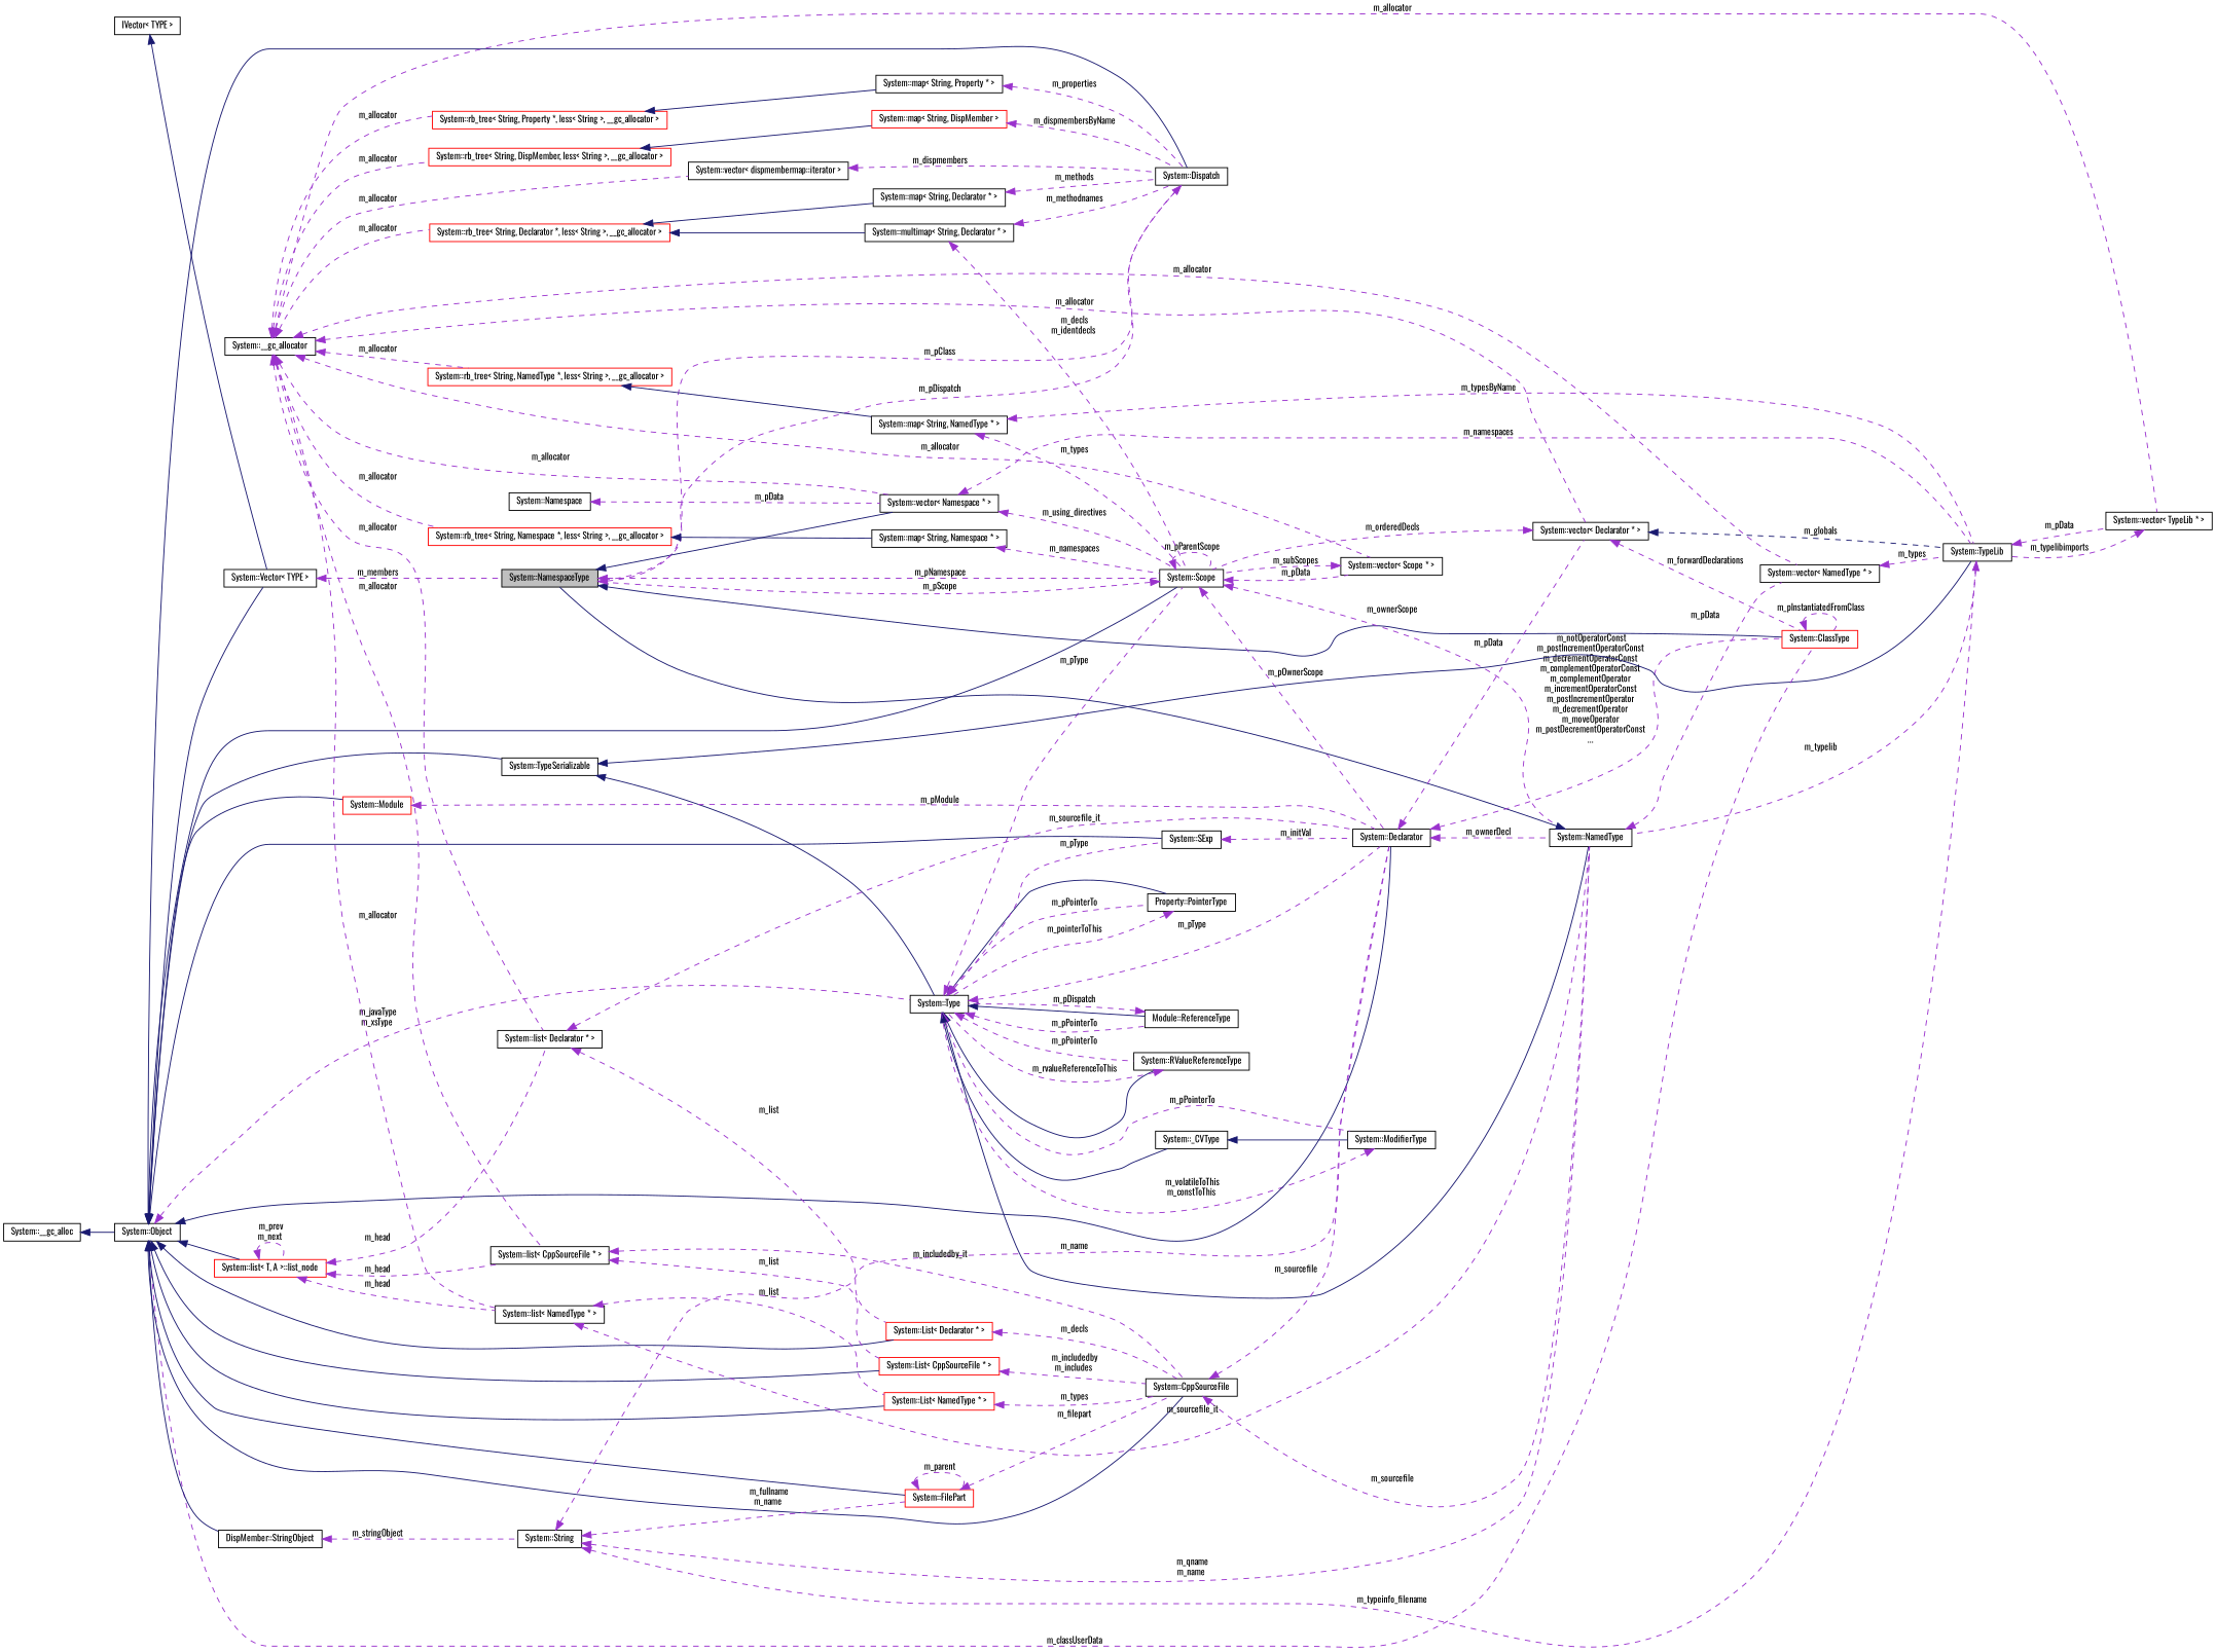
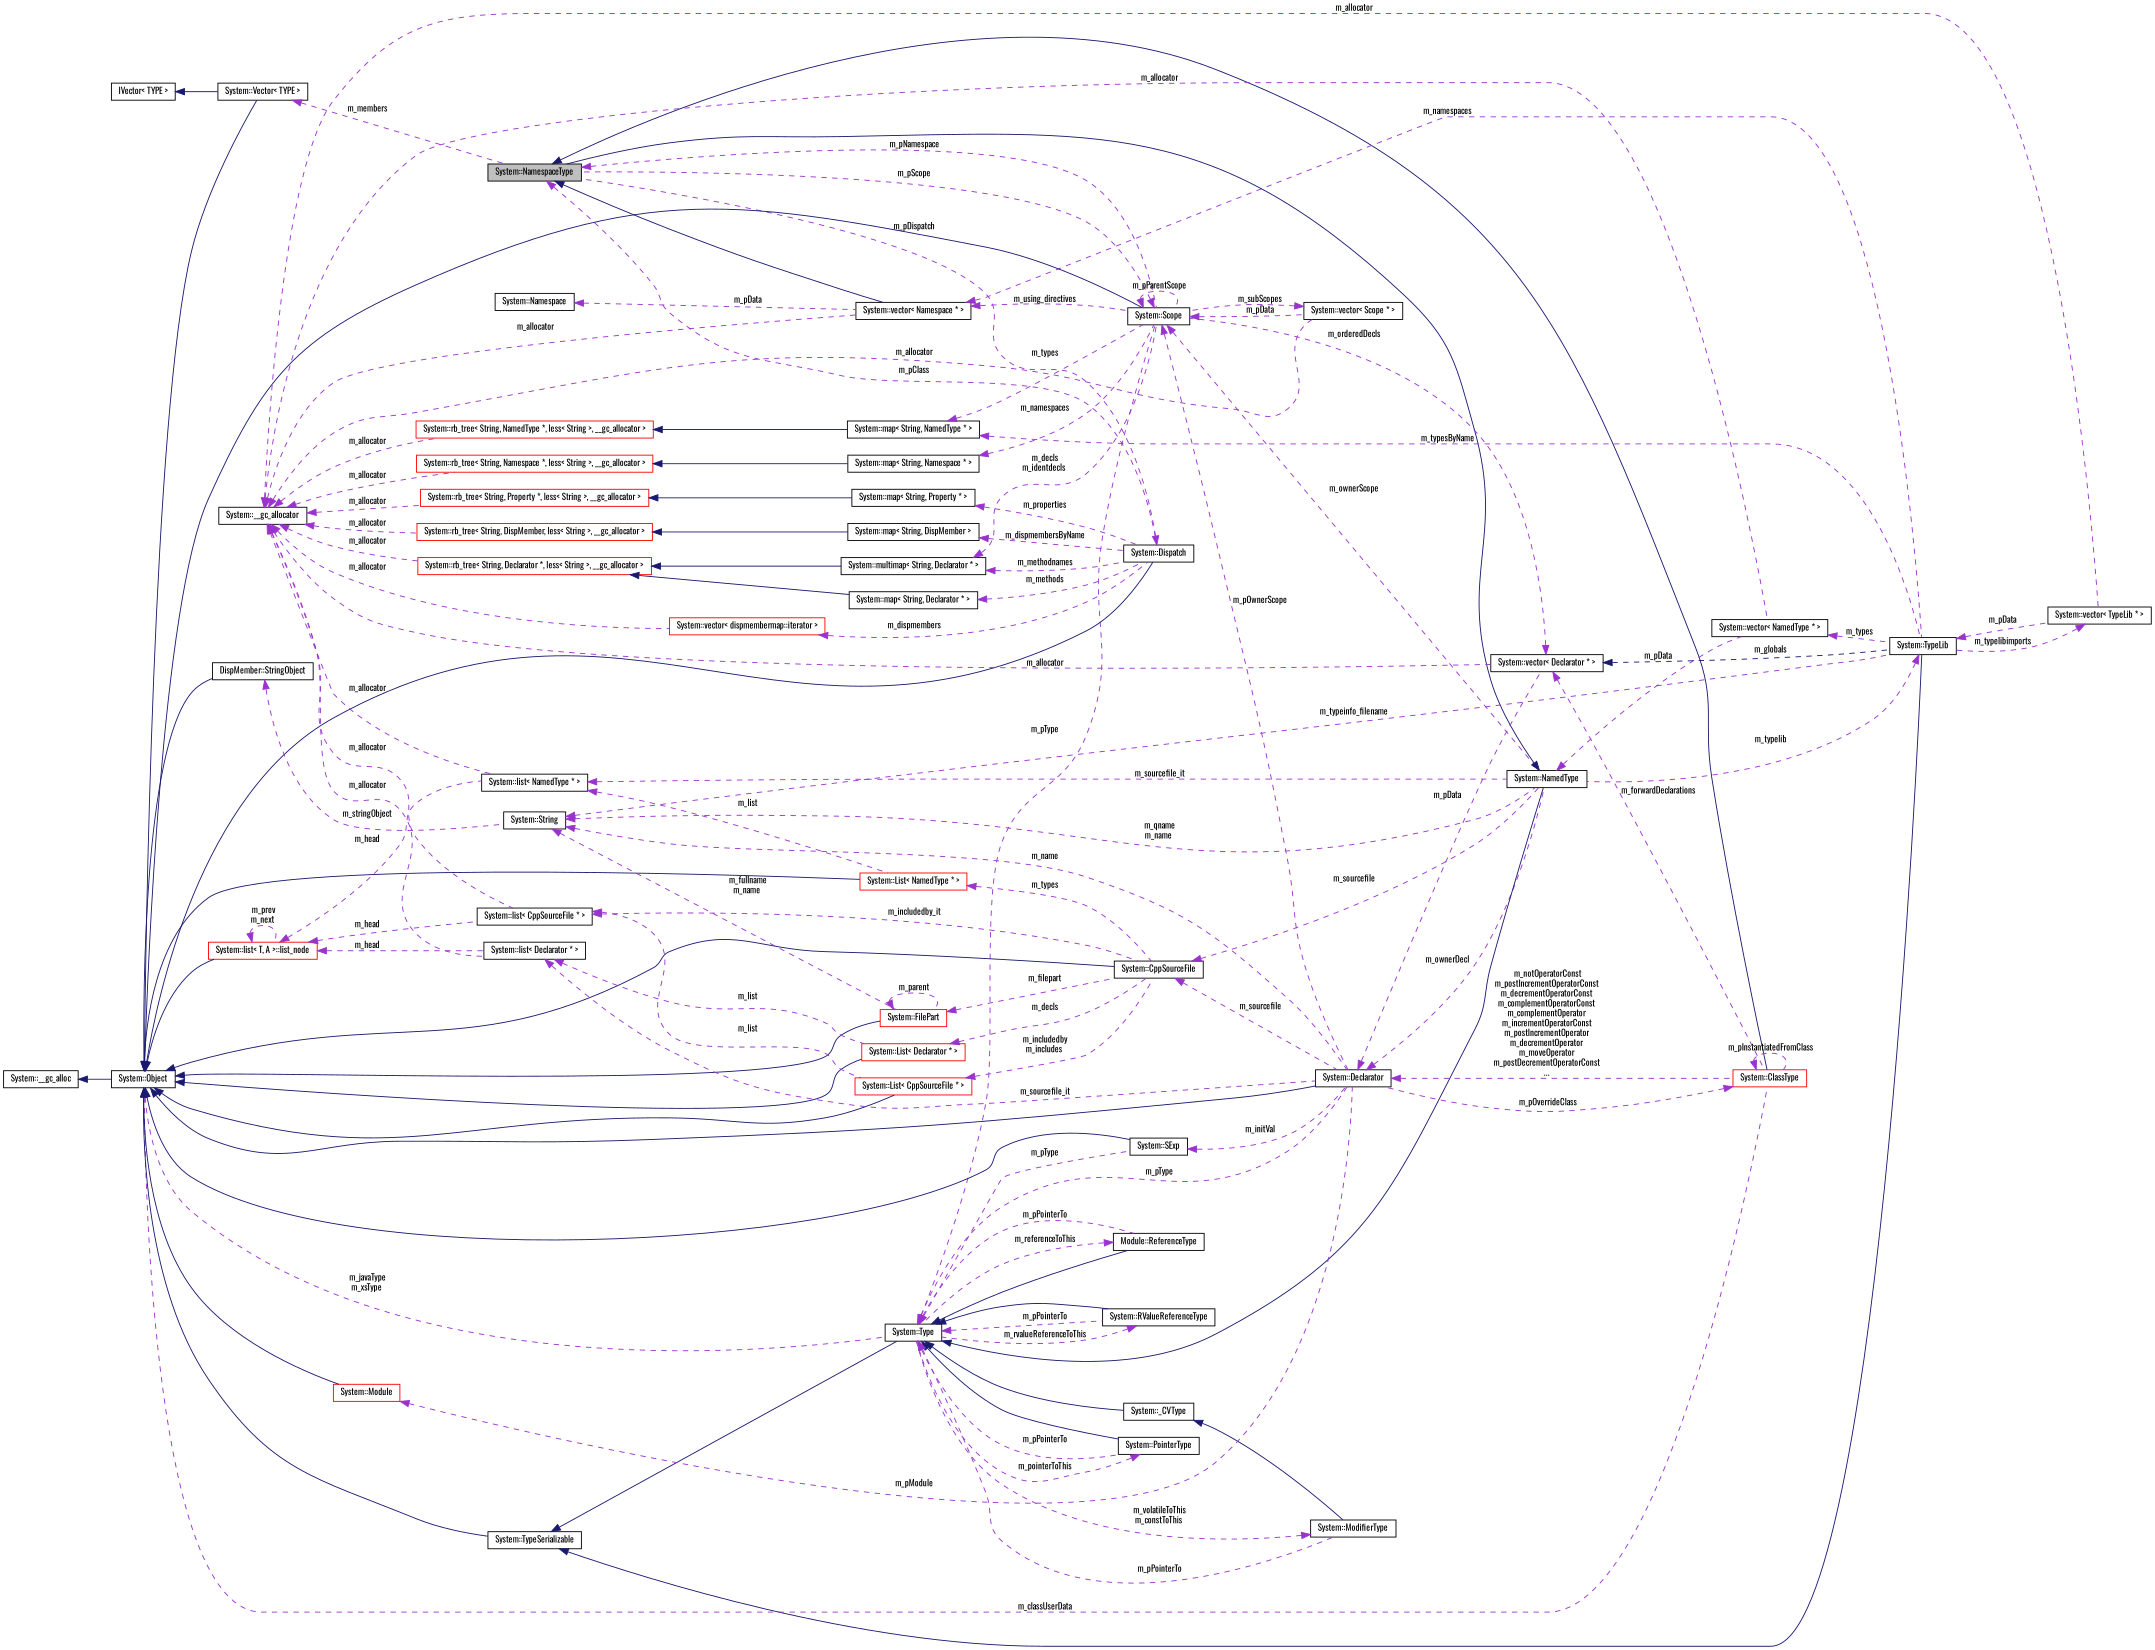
  digraph {
    fontname=Oswald
    rankdir=LR
    node [color=black fillcolor=white fontname=Oswald fontsize=10 shape=record style=filled]
    edge [color=darkorchid3 dir=back fontname=Oswald fontsize=10 labelfontname=Helvetica labelfontsize=10 style=dashed]
    n1 [fillcolor=grey75 fontcolor=black height=0.2 label="System::NamespaceType" width=0.4]
    n2 [height=0.2 label="System::Scope" width=0.4]
    n3 [color=red height=0.2 label="System::ClassType" width=0.4]
    n4 [height=0.2 label="System::Dispatch" width=0.4]
    n5 [height=0.2 label="System::vector\< Namespace * \>" width=0.4]
    n6 [height=0.2 label="System::NamedType" width=0.4]
    n7 [height=0.2 label="System::Declarator" width=0.4]
    n8 [height=0.2 label="System::vector\< Scope * \>" width=0.4]
    n9 [height=0.2 label="System::Namespace" width=0.4]
    n10 [height=0.2 label="System::vector\< NamedType * \>" width=0.4]
    n11 [height=0.2 label="System::TypeLib" width=0.4]
    n12 [height=0.2 label="System::Type" width=0.4]
-   n13 [height=0.2 label="Property::PointerType" width=0.4]
+   n13 [height=0.2 label="System::PointerType" width=0.4]
    n14 [height=0.2 label="Module::ReferenceType" width=0.4]
    n15 [height=0.2 label="System::RValueReferenceType" width=0.4]
    n16 [height=0.2 label="System::ModifierType" width=0.4]
    n17 [height=0.2 label="System::_CVType" width=0.4]
    n18 [height=0.2 label="System::SExp" width=0.4]
    n19 [height=0.2 label="System::vector\< Declarator * \>" width=0.4]
    n20 [height=0.2 label="System::TypeSerializable" width=0.4]
    n21 [height=0.2 label="System::vector\< TypeLib * \>" width=0.4]
    n22 [height=0.2 label="System::Object" width=0.4]
    n23 [height=0.2 label="System::CppSourceFile" width=0.4]
    n24 [color=red height=0.2 label="System::FilePart" width=0.4]
    n25 [height=0.2 label="DispMember::StringObject" width=0.4]
    n26 [color=red height=0.2 label="System::List\< NamedType * \>" width=0.4]
    n27 [color=red height=0.2 label="System::list\< T, A \>::list_node" width=0.4]
    n28 [color=red height=0.2 label="System::List\< CppSourceFile * \>" width=0.4]
    n29 [color=red height=0.2 label="System::List\< Declarator * \>" width=0.4]
    n30 [color=red height=0.2 label="System::Module" width=0.4]
    n31 [height=0.2 label="System::Vector\< TYPE \>" width=0.4]
    n32 [height=0.2 label="System::String" width=0.4]
    n33 [height=0.2 label="System::list\< NamedType * \>" width=0.4]
    n34 [height=0.2 label="System::list\< CppSourceFile * \>" width=0.4]
    n35 [height=0.2 label="System::list\< Declarator * \>" width=0.4]
    n36 [height=0.2 label="System::__gc_alloc" width=0.4]
    n37 [height=0.2 label="System::__gc_allocator" width=0.4]
    n38 [color=red height=0.2 label="System::rb_tree\< String, Declarator *, less\< String \>, __gc_allocator \>" width=0.4]
    n39 [color=red height=0.2 label="System::rb_tree\< String, Namespace *, less\< String \>, __gc_allocator \>" width=0.4]
    n40 [color=red height=0.2 label="System::rb_tree\< String, NamedType *, less\< String \>, __gc_allocator \>" width=0.4]
    n41 [color=red height=0.2 label="System::rb_tree\< String, DispMember, less\< String \>, __gc_allocator \>" width=0.4]
-   n42 [height=0.2 label="System::vector\< dispmembermap::iterator \>" width=0.4]
+   n42 [color=red height=0.2 label="System::vector\< dispmembermap::iterator \>" width=0.4]
    n43 [color=red height=0.2 label="System::rb_tree\< String, Property *, less\< String \>, __gc_allocator \>" width=0.4]
    n44 [height=0.2 label="System::multimap\< String, Declarator * \>" width=0.4]
    n45 [height=0.2 label="System::map\< String, Declarator * \>" width=0.4]
    n46 [height=0.2 label="System::map\< String, Namespace * \>" width=0.4]
    n47 [height=0.2 label="System::map\< String, NamedType * \>" width=0.4]
-   n48 [color=red height=0.2 label="System::map\< String, DispMember \>" width=0.4]
+   n48 [height=0.2 label="System::map\< String, DispMember \>" width=0.4]
    n49 [height=0.2 label="System::map\< String, Property * \>" width=0.4]
    n50 [height=0.2 label="IVector\< TYPE \>" width=0.4]
    n1 -> n2 [label=" m_pNamespace"]
    n1 -> n3 [color=midnightblue style=solid]
    n1 -> n4 [label=" m_pClass"]
    n1 -> n5 [color=midnightblue style=solid]
    n2 -> n1 [label=" m_pScope"]
    n2 -> n2 [label=" m_pParentScope"]
    n2 -> n6 [label=" m_ownerScope"]
    n2 -> n7 [label=" m_pOwnerScope"]
    n2 -> n8 [label=" m_pData"]
    n3 -> n3 [label=" m_pInstantiatedFromClass"]
+   n3 -> n7 [label=" m_pOverrideClass"]
    n4 -> n1 [label=" m_pDispatch"]
    n5 -> n2 [label=" m_using_directives"]
    n5 -> n11 [label=" m_namespaces"]
    n6 -> n1 [color=midnightblue style=solid]
    n6 -> n10 [label=" m_pData"]
    n7 -> n3 [label=" m_notOperatorConst\nm_postIncrementOperatorConst\nm_decrementOperatorConst\nm_complementOperatorConst\nm_complementOperator\nm_incrementOperatorConst\nm_postIncrementOperator\nm_decrementOperator\nm_moveOperator\nm_postDecrementOperatorConst\n..."]
    n7 -> n6 [label=" m_ownerDecl"]
    n7 -> n19 [label=" m_pData"]
    n8 -> n2 [label=" m_subScopes"]
    n9 -> n5 [label=" m_pData"]
    n10 -> n11 [label=" m_types"]
    n11 -> n6 [label=" m_typelib"]
    n11 -> n21 [label=" m_pData"]
    n12 -> n2 [label=" m_pType"]
    n12 -> n6 [color=midnightblue style=solid]
    n12 -> n7 [label=" m_pType"]
    n12 -> n13 [color=midnightblue style=solid]
    n12 -> n13 [label=" m_pPointerTo"]
    n12 -> n14 [color=midnightblue style=solid]
    n12 -> n14 [label=" m_pPointerTo"]
    n12 -> n15 [color=midnightblue style=solid]
    n12 -> n15 [label=" m_pPointerTo"]
    n12 -> n16 [label=" m_pPointerTo"]
    n12 -> n17 [color=midnightblue style=solid]
    n12 -> n18 [label=" m_pType"]
    n13 -> n12 [label=" m_pointerToThis"]
-   n14 -> n12 [label=" m_pDispatch"]
+   n14 -> n12 [label=" m_referenceToThis"]
    n15 -> n12 [label=" m_rvalueReferenceToThis"]
    n16 -> n12 [label=" m_volatileToThis\nm_constToThis"]
    n17 -> n16 [color=midnightblue style=solid]
    n18 -> n7 [label=" m_initVal"]
    n19 -> n2 [label=" m_orderedDecls"]
    n19 -> n3 [label=" m_forwardDeclarations"]
    n19 -> n11 [color=midnightblue label=" m_globals"]
    n20 -> n11 [color=midnightblue style=solid]
    n20 -> n12 [color=midnightblue style=solid]
    n21 -> n11 [label=" m_typelibimports"]
    n22 -> n2 [color=midnightblue style=solid]
    n22 -> n3 [label=" m_classUserData"]
    n22 -> n4 [color=midnightblue style=solid]
    n22 -> n7 [color=midnightblue style=solid]
    n22 -> n12 [label=" m_javaType\nm_xsType"]
    n22 -> n18 [color=midnightblue style=solid]
    n22 -> n20 [color=midnightblue style=solid]
    n22 -> n23 [color=midnightblue style=solid]
    n22 -> n24 [color=midnightblue style=solid]
    n22 -> n25 [color=midnightblue style=solid]
    n22 -> n26 [color=midnightblue style=solid]
    n22 -> n27 [color=midnightblue style=solid]
    n22 -> n28 [color=midnightblue style=solid]
    n22 -> n29 [color=midnightblue style=solid]
    n22 -> n30 [color=midnightblue style=solid]
    n22 -> n31 [color=midnightblue style=solid]
    n23 -> n6 [label=" m_sourcefile"]
    n23 -> n7 [label=" m_sourcefile"]
    n24 -> n23 [label=" m_filepart"]
    n24 -> n24 [label=" m_parent"]
    n25 -> n32 [label=" m_stringObject"]
    n26 -> n23 [label=" m_types"]
    n27 -> n27 [label=" m_prev\nm_next"]
    n27 -> n33 [label=" m_head"]
    n27 -> n34 [label=" m_head"]
    n27 -> n35 [label=" m_head"]
    n28 -> n23 [label=" m_includedby\nm_includes"]
    n29 -> n23 [label=" m_decls"]
    n30 -> n7 [label=" m_pModule"]
    n31 -> n1 [label=" m_members"]
    n32 -> n6 [label=" m_qname\nm_name"]
    n32 -> n7 [label=" m_name"]
    n32 -> n11 [label=" m_typeinfo_filename"]
    n32 -> n24 [label=" m_fullname\nm_name"]
    n33 -> n6 [label=" m_sourcefile_it"]
    n33 -> n26 [label=" m_list"]
    n34 -> n23 [label=" m_includedby_it"]
    n34 -> n28 [label=" m_list"]
    n35 -> n7 [label=" m_sourcefile_it"]
    n35 -> n29 [label=" m_list"]
    n36 -> n22 [color=midnightblue style=solid]
    n37 -> n5 [label=" m_allocator"]
    n37 -> n8 [label=" m_allocator"]
    n37 -> n10 [label=" m_allocator"]
    n37 -> n19 [label=" m_allocator"]
    n37 -> n21 [label=" m_allocator"]
    n37 -> n33 [label=" m_allocator"]
    n37 -> n34 [label=" m_allocator"]
    n37 -> n35 [label=" m_allocator"]
    n37 -> n38 [label=" m_allocator"]
    n37 -> n39 [label=" m_allocator"]
    n37 -> n40 [label=" m_allocator"]
    n37 -> n41 [label=" m_allocator"]
    n37 -> n42 [label=" m_allocator"]
    n37 -> n43 [label=" m_allocator"]
    n38 -> n44 [color=midnightblue style=solid]
    n38 -> n45 [color=midnightblue style=solid]
    n39 -> n46 [color=midnightblue style=solid]
    n40 -> n47 [color=midnightblue style=solid]
    n41 -> n48 [color=midnightblue style=solid]
    n42 -> n4 [label=" m_dispmembers"]
    n43 -> n49 [color=midnightblue style=solid]
    n44 -> n2 [label=" m_decls\nm_identdecls"]
    n44 -> n4 [label=" m_methodnames"]
    n45 -> n4 [label=" m_methods"]
    n46 -> n2 [label=" m_namespaces"]
    n47 -> n2 [label=" m_types"]
    n47 -> n11 [label=" m_typesByName"]
    n48 -> n4 [label=" m_dispmembersByName"]
    n49 -> n4 [label=" m_properties"]
    n50 -> n31 [color=midnightblue style=solid]
  }
